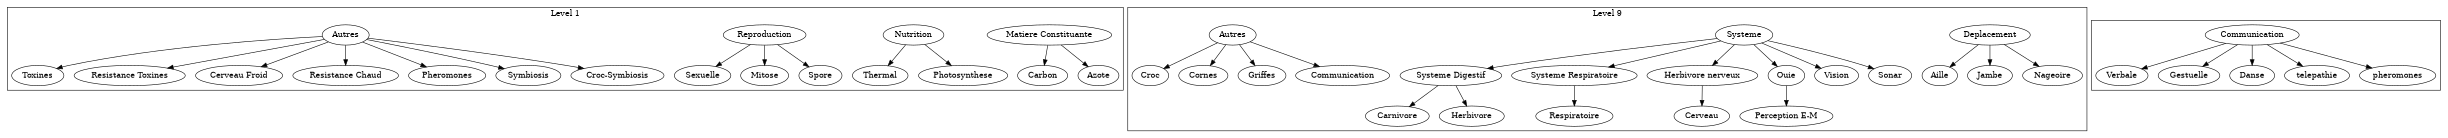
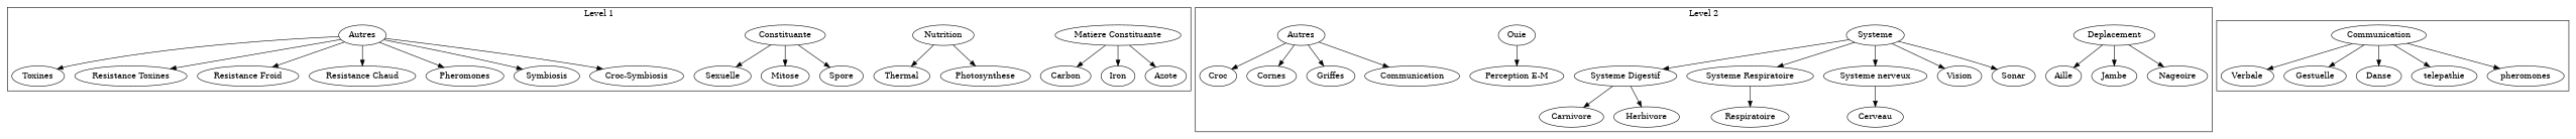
  digraph {
    "Matiere Constituante"
    Carbon
+   Iron
    Azote
    Nutrition
    Thermal
    Photosynthese
-   Reproduction
+   Reproduction [label=Constituante]
    Sexuelle
    Mitose
    Spore
    Autres
    Toxines
    "Resistance Toxines"
-   "Resistance Froid" [label="Cerveau Froid"]
+   "Resistance Froid"
    "Resistance Chaud"
    Pheromones
    Symbiosis
    n19 [label="Croc-Symbiosis"]
    Deplacement
    Aille
    Jambe
    Nageoire
    Systeme
    "Systeme Digestif"
    "Systeme Respiratoire"
-   "Systeme nerveux" [label="Herbivore nerveux"]
+   "Systeme nerveux"
    Ouie
    Vision
    "Perception E-M"
    Sonar
    Carnivore
    Herbivore
    n34 [label=Respiratoire]
    Cerveau
    n36 [label=Autres]
    Croc
    Cornes
    Griffes
    Communication
    n41 [label=Communication]
    Verbale
    Gestuelle
    Danse
    telepathie
    pheromones
    subgraph cluster_1 {
      label="Level 1"
      "Matiere Constituante"
      Carbon
+     Iron
      Azote
      Nutrition
      Thermal
      Photosynthese
      Reproduction
      Sexuelle
      Mitose
      Spore
      Autres
      Toxines
      "Resistance Toxines"
      "Resistance Froid"
      "Resistance Chaud"
      Pheromones
      Symbiosis
      n19
    }
    subgraph cluster_2 {
-     label="Level 9"
+     label="Level 2"
      Deplacement
      Aille
      Jambe
      Nageoire
      Systeme
      "Systeme Digestif"
      "Systeme Respiratoire"
      "Systeme nerveux"
      Ouie
      Vision
      "Perception E-M"
      Sonar
      Carnivore
      Herbivore
      n34
      Cerveau
      n36
      Croc
      Cornes
      Griffes
      Communication
    }
    subgraph cluster_3 {
      n41
      Verbale
      Gestuelle
      Danse
      telepathie
      pheromones
    }
    "Matiere Constituante" -> Carbon
+   "Matiere Constituante" -> Iron
    "Matiere Constituante" -> Azote
    Nutrition -> Thermal
    Nutrition -> Photosynthese
    Reproduction -> Sexuelle
    Reproduction -> Mitose
    Reproduction -> Spore
    Autres -> Toxines
    Autres -> "Resistance Toxines"
    Autres -> "Resistance Froid"
    Autres -> "Resistance Chaud"
    Autres -> Pheromones
    Autres -> Symbiosis
    Autres -> n19
    Deplacement -> Aille
    Deplacement -> Jambe
    Deplacement -> Nageoire
    Systeme -> "Systeme Digestif"
    Systeme -> "Systeme Respiratoire"
    Systeme -> "Systeme nerveux"
-   Systeme -> Ouie
    Systeme -> Vision
    Systeme -> Sonar
    "Systeme Digestif" -> Carnivore
    "Systeme Digestif" -> Herbivore
    "Systeme Respiratoire" -> n34
    "Systeme nerveux" -> Cerveau
    Ouie -> "Perception E-M"
    n36 -> Croc
    n36 -> Cornes
    n36 -> Griffes
    n36 -> Communication
    n41 -> Verbale
    n41 -> Gestuelle
    n41 -> Danse
    n41 -> telepathie
    n41 -> pheromones
  }
